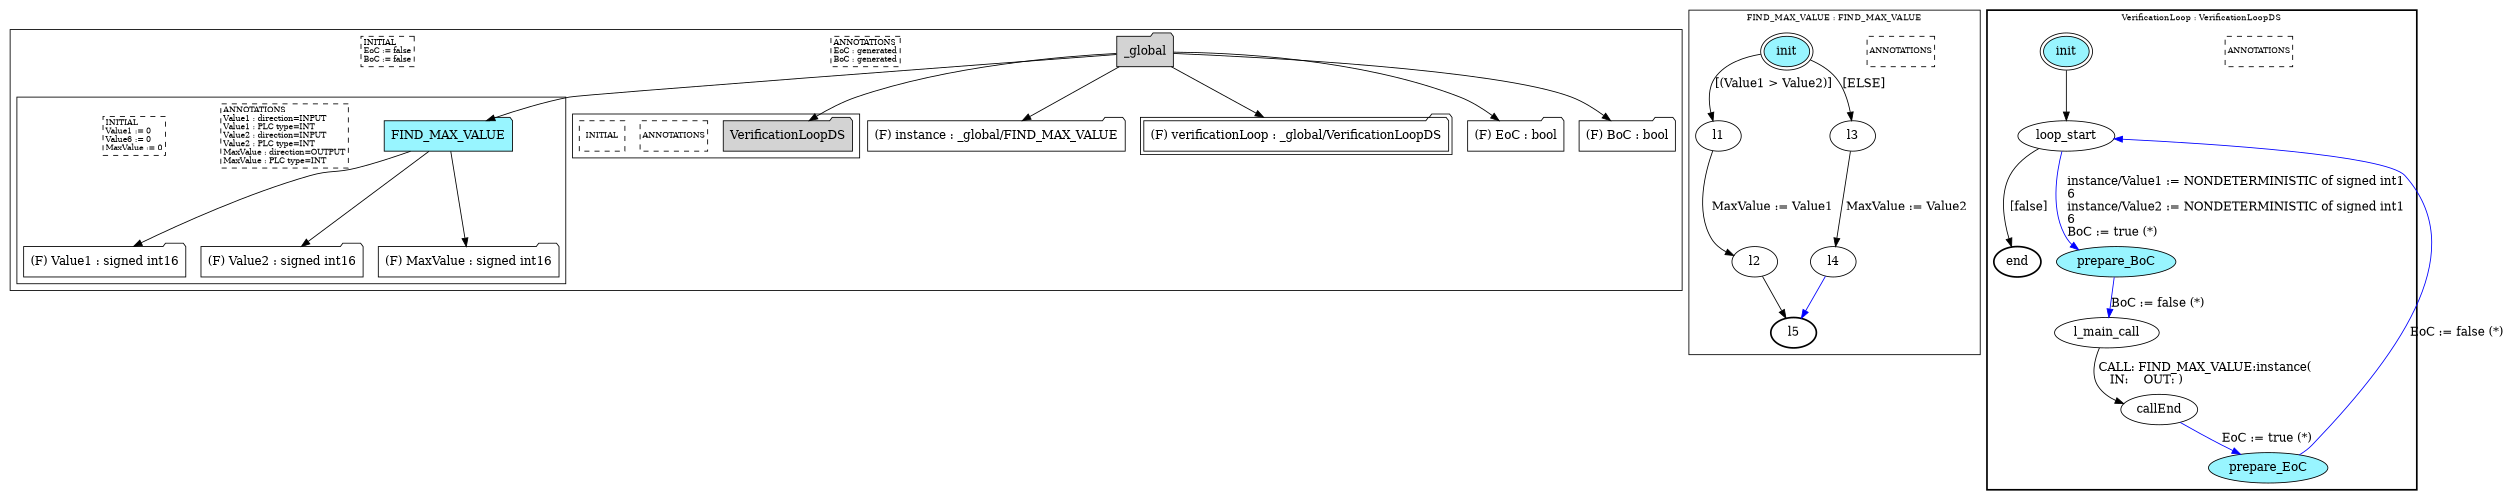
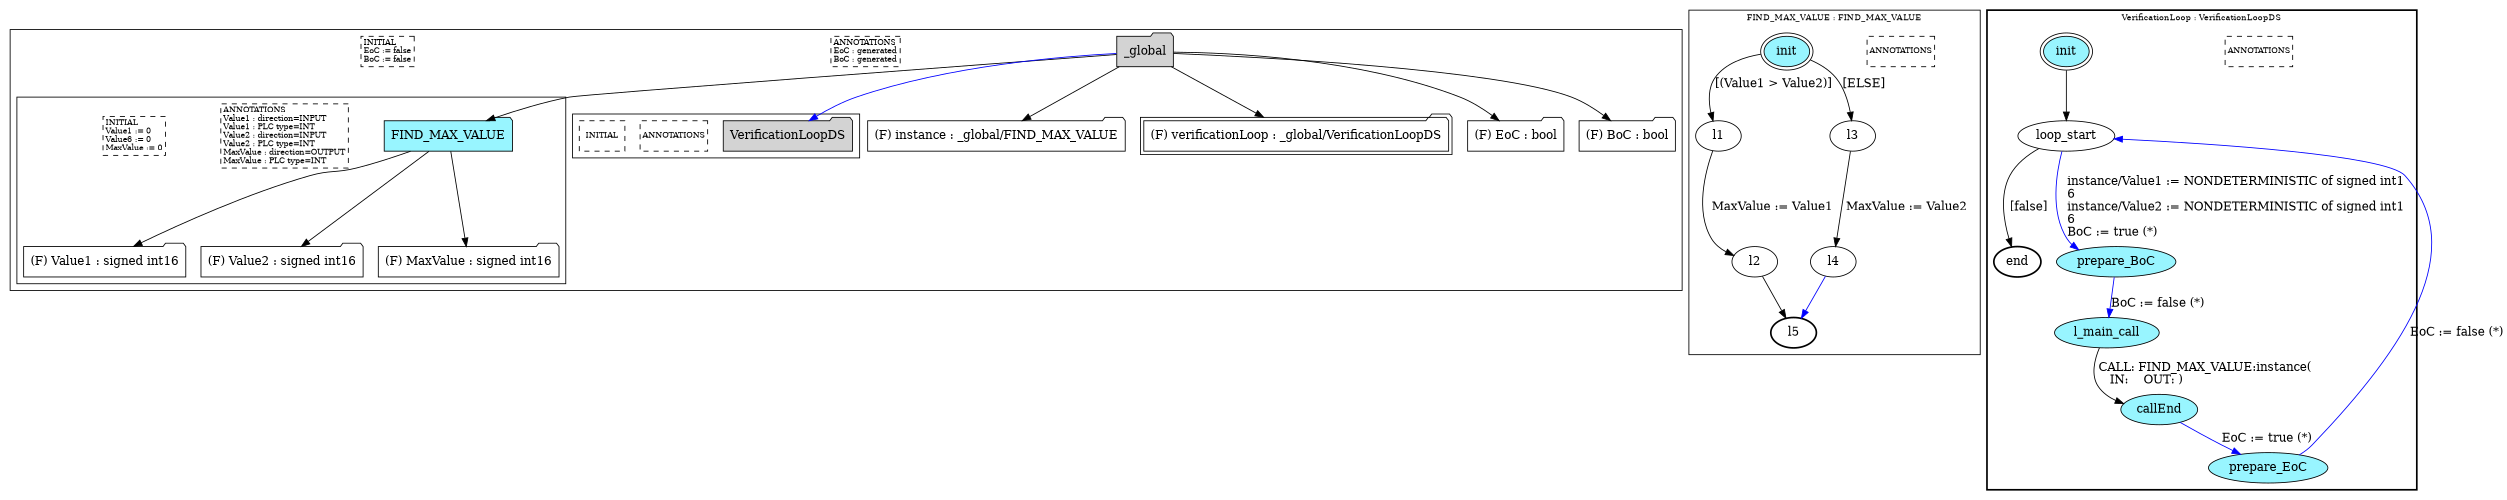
  digraph {
    node [fillcolor=white shape=ellipse style=filled]
    n1 [fillcolor=cadetblue1 label=FIND_MAX_VALUE shape=folder]
    n2 [label="(F) Value1 : signed int16" shape=folder]
    n3 [label="(F) Value2 : signed int16" shape=folder]
    n4 [label="(F) MaxValue : signed int16" shape=folder]
    n5 [fontsize=9 label="ANNOTATIONS\lValue1 : direction=INPUT\lValue1 : PLC type=INT\lValue2 : direction=INPUT\lValue2 : PLC type=INT\lMaxValue : direction=OUTPUT\lMaxValue : PLC type=INT\l" margin="0.04,0.04" shape=rectangle style=dashed]
    n6 [fillcolor=lightyellow fontsize=9 label="INITIAL\lValue1 := 0\lValue6 := 0\lMaxValue := 0\l" margin="0.04,0.04" shape=rectangle style=dashed]
    n7 [label=VerificationLoopDS shape=folder fillcolor=""]
    n8 [fontsize=9 label=ANNOTATIONS margin="0.04,0.04" shape=rectangle style=dashed]
    n9 [fillcolor=lightyellow fontsize=9 label=INITIAL margin="0.04,0.04" shape=rectangle style=dashed]
    n10 [label=_global shape=folder fillcolor=""]
    n11 [label="(F) instance : _global/FIND_MAX_VALUE" shape=folder]
    n12 [label="(F) verificationLoop : _global/VerificationLoopDS" peripheries=2 shape=folder]
    n13 [label="(F) EoC : bool" shape=folder]
    n14 [label="(F) BoC : bool" shape=folder]
    n15 [fontsize=9 label="ANNOTATIONS\lEoC : generated\lBoC : generated\l" margin="0.04,0.04" shape=rectangle style=dashed]
    n16 [fillcolor=lightyellow fontsize=9 label="INITIAL\lEoC := false\lBoC := false\l" margin="0.04,0.04" shape=rectangle style=dashed]
    n17 [fontsize=9 label=ANNOTATIONS margin="0.04,0.04" shape=rectangle style=dashed]
    n18 [color=black fillcolor=cadetblue1 label=init peripheries=2]
    n19 [color=black label=l1]
    n20 [color=black label=l3]
    n21 [color=black label=l2]
    n22 [color=black label=l5 style=bold]
    n23 [color=black label=l4]
    n24 [fontsize=9 label=ANNOTATIONS margin="0.04,0.04" shape=rectangle style=dashed]
    n25 [color=black fillcolor=cadetblue1 label=init peripheries=2]
    n26 [color=black label=loop_start]
    n27 [color=black fillcolor=cadetblue1 label=end style=bold]
    n28 [color=black fillcolor=cadetblue1 label=prepare_BoC]
-   n29 [color=black label=l_main_call]
-   n30 [color=black label=callEnd]
+   n29 [color=black fillcolor=cadetblue1 label=l_main_call]
+   n30 [color=black fillcolor=cadetblue1 label=callEnd]
    n31 [color=black fillcolor=cadetblue1 label=prepare_EoC]
    subgraph cluster_1 {
      n10
      n11
      n12
      n13
      n14
      n15
      n16
      subgraph cluster_2 {
        n1
        n2
        n3
        n4
        n5
        n6
      }
      subgraph cluster_3 {
        n7
        n8
        n9
      }
    }
    subgraph cluster_4 {
      color=black
      fontsize=10
      label="VerificationLoop : VerificationLoopDS"
      ranksep=0.4
      style=bold
      n24
      n25
      n26
      n27
      n28
      n29
      n30
      n31
    }
    subgraph cluster_5 {
      color=black
      fontsize=10
      label="FIND_MAX_VALUE : FIND_MAX_VALUE"
      ranksep=0.4
      n17
      n18
      n19
      n20
      n21
      n22
      n23
    }
    n1 -> n2
    n1 -> n3
    n1 -> n4
    n10 -> n1
-   n10 -> n7
+   n10 -> n7 [color=blue]
    n10 -> n11
    n10 -> n12
    n10 -> n13
    n10 -> n14
    n18 -> n19 [color=black label="[(Value1 > Value2)]"]
    n18 -> n20 [color=black label="[ELSE]"]
    n19 -> n21 [color=black label="MaxValue := Value1"]
    n20 -> n23 [color=black label="MaxValue := Value2"]
    n21 -> n22 [color=black]
    n23 -> n22 [color=blue]
    n25 -> n26 [color=black]
    n26 -> n27 [color=black label="[false]"]
    n26 -> n28 [color=blue label="instance/Value1 := NONDETERMINISTIC of signed int1\l6\linstance/Value2 := NONDETERMINISTIC of signed int1\l6\lBoC := true (*)\l"]
    n28 -> n29 [color=blue label="BoC := false (*)"]
    n29 -> n30 [color=black label="CALL: FIND_MAX_VALUE:instance(\l   IN:    OUT: )\l"]
    n30 -> n31 [color=blue label="EoC := true (*)"]
    n31 -> n26 [color=blue label="EoC := false (*)"]
  }
